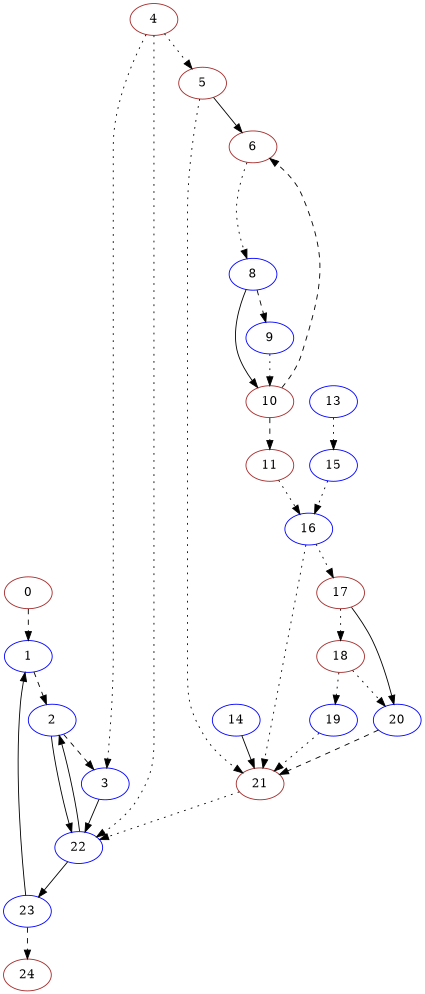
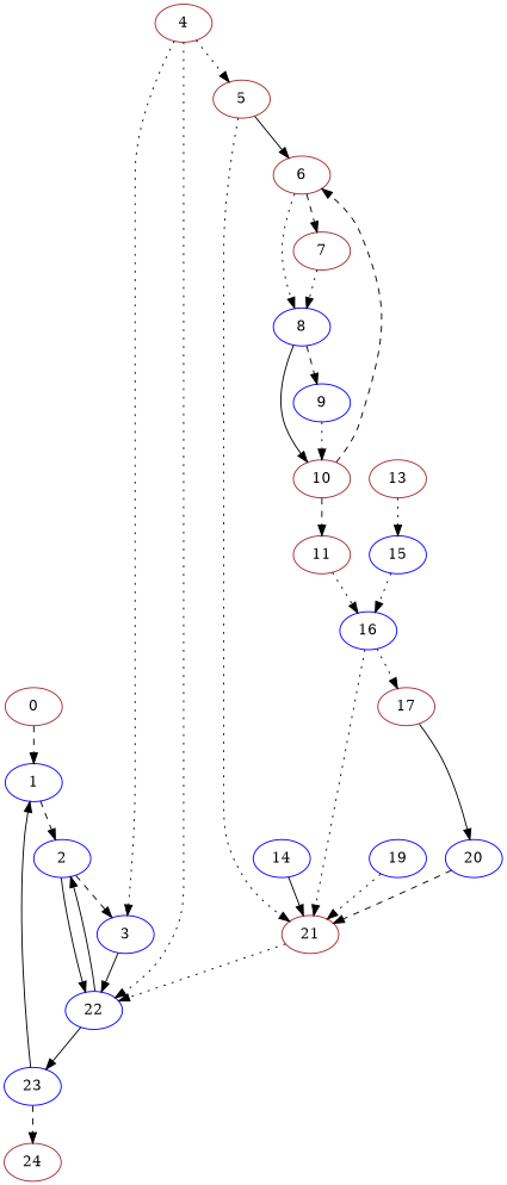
  digraph {
    node [color=blue]
    edge [style=dotted]
    0 [color=brown]
    1
    2
    3
    22
    23
    4 [color=brown]
    5 [color=brown]
    6 [color=brown]
    21 [color=brown]
+   7 [color=brown]
    8
    9
    10 [color=brown]
    11 [color=brown]
    16
    17 [color=brown]
-   13
+   13 [color=brown]
    15
    14
-   18 [color=brown]
    20
    19
    24 [color=brown]
    0 -> 1 [style=dashed]
    1 -> 2 [style=dashed]
    2 -> 3 [style=dashed]
    2 -> 22 [style=solid]
    3 -> 22 [style=solid]
    22 -> 2 [style=solid]
    22 -> 23 [style=solid]
    23 -> 1 [style=solid]
    23 -> 24 [style=dashed]
    4 -> 3
    4 -> 22
    4 -> 5
    5 -> 6 [style=solid]
    5 -> 21
+   6 -> 7 [style=dashed]
    6 -> 8
    21 -> 22
+   7 -> 8
    8 -> 9 [style=dashed]
    8 -> 10 [style=solid]
    9 -> 10
    10 -> 6 [style=dashed]
    10 -> 11 [style=dashed]
    11 -> 16
    16 -> 21
    16 -> 17
-   17 -> 18
    17 -> 20 [style=solid]
    13 -> 15
    15 -> 16
    14 -> 21 [style=solid]
-   18 -> 20
-   18 -> 19
    20 -> 21 [style=dashed]
    19 -> 21
  }
